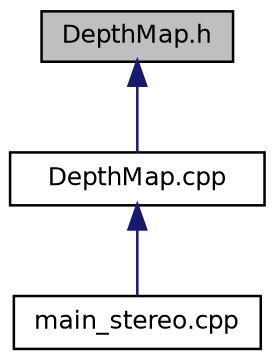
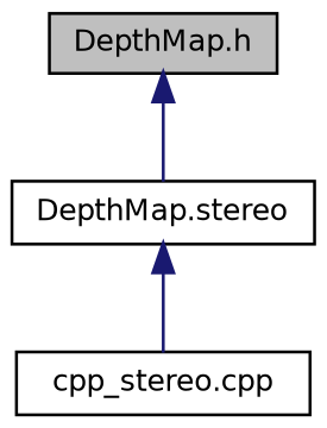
  digraph {
    node [color=black fillcolor=white fontname=Helvetica fontsize=10 shape=record style=filled]
    edge [color=midnightblue dir=back fontname=Helvetica fontsize=10 labelfontname=Helvetica labelfontsize=10 style=solid]
    n1 [fillcolor=grey75 fontcolor=black height=0.2 label="DepthMap.h" width=0.4]
-   n2 [height=0.2 label="DepthMap.cpp" width=0.4]
-   n3 [height=0.2 label="main_stereo.cpp" width=0.4]
+   n2 [height=0.2 label="DepthMap.stereo" width=0.4]
+   n3 [height=0.2 label="cpp_stereo.cpp" width=0.4]
    n1 -> n2
    n2 -> n3
  }
